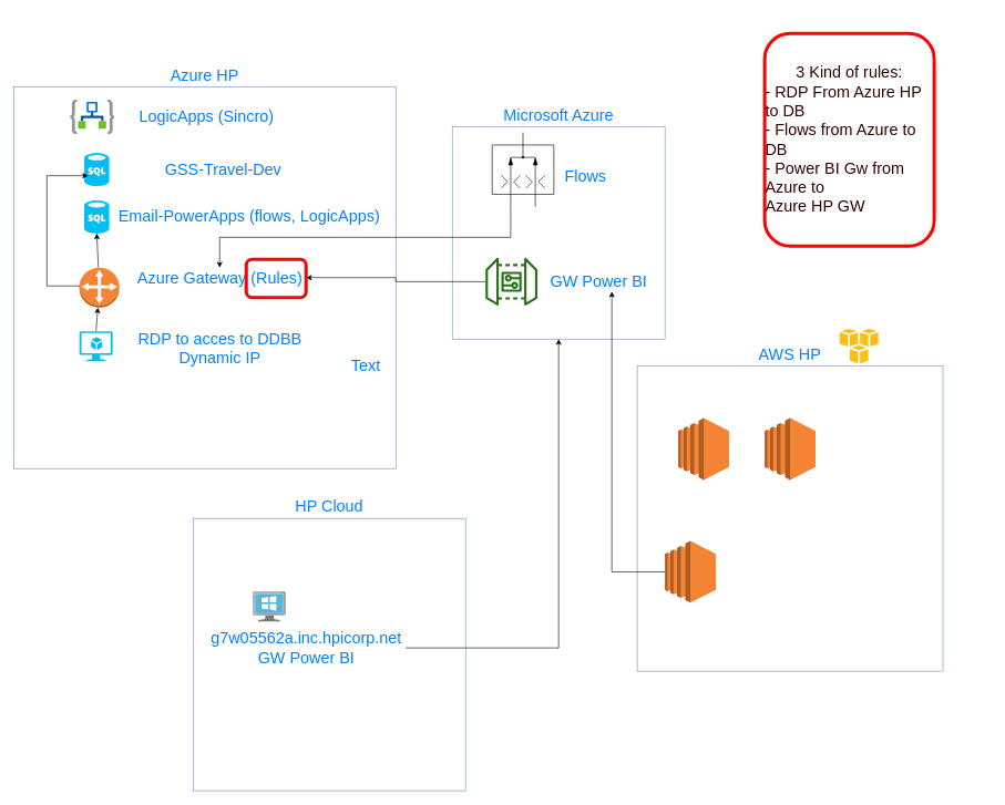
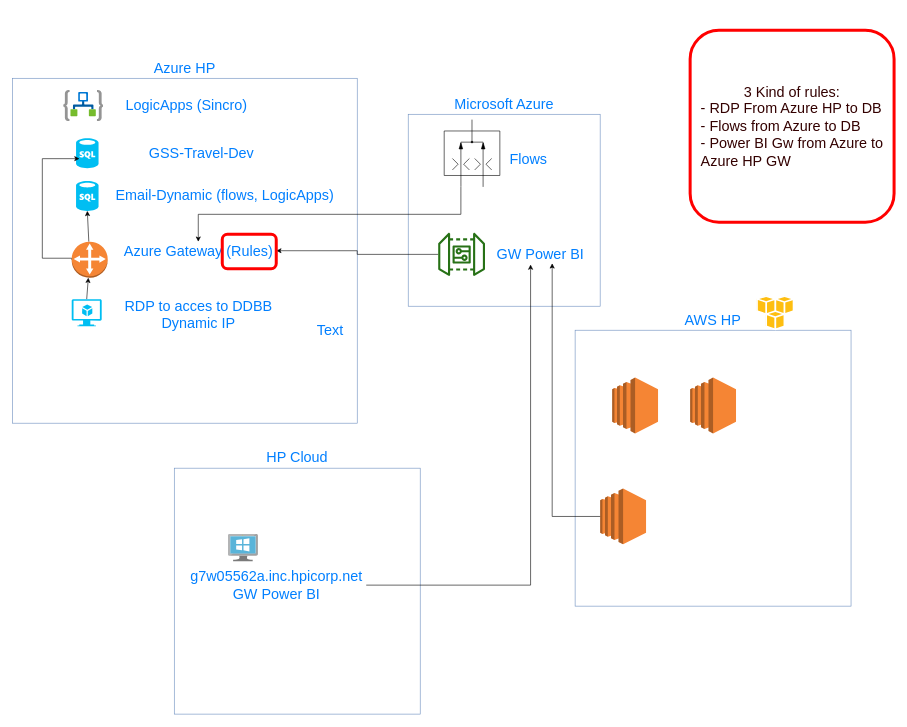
  <mxCell id="0" />
  <mxCell id="1" parent="0" />
  <mxCell id="2" value="" style="verticalLabelPosition=bottom;html=1;verticalAlign=top;align=center;strokeColor=none;fillColor=#00BEF2;shape=mxgraph.azure.sql_database;" vertex="1" parent="1"><mxGeometry x="126.25" y="230" width="37.5" height="50" as="geometry" /></mxCell>
  <mxCell id="3" style="edgeStyle=none;rounded=0;orthogonalLoop=1;jettySize=auto;html=1;exitX=0.5;exitY=0;exitDx=0;exitDy=0;exitPerimeter=0;fontSize=24;fontColor=#007FFF;" edge="1" parent="1" source="5" target="32"><mxGeometry relative="1" as="geometry" /></mxCell>
  <mxCell id="4" style="edgeStyle=orthogonalEdgeStyle;rounded=0;orthogonalLoop=1;jettySize=auto;html=1;entryX=0.153;entryY=0.68;entryDx=0;entryDy=0;entryPerimeter=0;fontSize=24;fontColor=#007FFF;exitX=0;exitY=0.5;exitDx=0;exitDy=0;exitPerimeter=0;" edge="1" parent="1" source="32" target="2"><mxGeometry relative="1" as="geometry"><Array as="points"><mxPoint x="119" y="430" /><mxPoint x="70" y="430" /><mxPoint x="70" y="264" /></Array></mxGeometry></mxCell>
  <mxCell id="5" value="" style="verticalLabelPosition=bottom;html=1;verticalAlign=top;align=center;strokeColor=none;fillColor=#00BEF2;shape=mxgraph.azure.virtual_machine_feature;pointerEvents=1;" vertex="1" parent="1"><mxGeometry x="119" y="498.3" width="50" height="45" as="geometry" /></mxCell>
  <mxCell id="6" value="" style="aspect=fixed;html=1;points=[];align=center;image;fontSize=12;image=img/lib/azure2/iot/Logic_Apps.svg;" vertex="1" parent="1"><mxGeometry x="105.25" y="150" width="67" height="52" as="geometry" /></mxCell>
  <mxCell id="7" value="Azure HP" style="whiteSpace=wrap;html=1;aspect=fixed;strokeColor=#6c8ebf;fillColor=none;labelPosition=center;verticalLabelPosition=top;align=center;verticalAlign=bottom;fontColor=#007FFF;fontSize=24;" vertex="1" parent="1"><mxGeometry x="20" y="130" width="575" height="575" as="geometry" /></mxCell>
  <mxCell id="8" value="HP Cloud" style="whiteSpace=wrap;html=1;aspect=fixed;strokeColor=#6c8ebf;fillColor=none;labelPosition=center;verticalLabelPosition=top;align=center;verticalAlign=bottom;fontColor=#007FFF;fontSize=24;" vertex="1" parent="1"><mxGeometry x="290" y="780" width="410" height="410" as="geometry" /></mxCell>
  <mxCell id="9" value="AWS HP" style="whiteSpace=wrap;html=1;aspect=fixed;strokeColor=#6c8ebf;fillColor=none;labelPosition=center;verticalLabelPosition=top;align=center;verticalAlign=bottom;fontColor=#007FFF;fontSize=24;" vertex="1" parent="1"><mxGeometry x="958.25" y="550" width="460" height="460" as="geometry" /></mxCell>
  <mxCell id="10" value="" style="aspect=fixed;html=1;points=[];align=center;image;fontSize=12;image=img/lib/mscae/VirtualMachineWindows.svg;fillColor=none;" vertex="1" parent="1"><mxGeometry x="380" y="890" width="50" height="46" as="geometry" /></mxCell>
  <mxCell id="11" value="" style="outlineConnect=0;dashed=0;verticalLabelPosition=bottom;verticalAlign=top;align=center;html=1;shape=mxgraph.aws3.ec2;fillColor=#F58534;gradientColor=none;fontSize=24;fontColor=#007FFF;" vertex="1" parent="1"><mxGeometry x="1150" y="629" width="76.5" height="93" as="geometry" /></mxCell>
  <mxCell id="12" value="" style="outlineConnect=0;dashed=0;verticalLabelPosition=bottom;verticalAlign=top;align=center;html=1;shape=mxgraph.aws3.ec2;fillColor=#F58534;gradientColor=none;fontSize=24;fontColor=#007FFF;" vertex="1" parent="1"><mxGeometry x="1020" y="629" width="76.5" height="93" as="geometry" /></mxCell>
  <mxCell id="13" value="" style="outlineConnect=0;dashed=0;verticalLabelPosition=bottom;verticalAlign=top;align=center;html=1;shape=mxgraph.aws3.ec2;fillColor=#F58534;gradientColor=none;fontSize=24;fontColor=#007FFF;" vertex="1" parent="1"><mxGeometry x="1000" y="814" width="76.5" height="93" as="geometry" /></mxCell>
  <mxCell id="14" value="Microsoft Azure&lt;br&gt;" style="whiteSpace=wrap;html=1;aspect=fixed;strokeColor=#6c8ebf;fillColor=none;labelPosition=center;verticalLabelPosition=top;align=center;verticalAlign=bottom;fontColor=#007FFF;fontSize=24;" vertex="1" parent="1"><mxGeometry x="680" y="190" width="320" height="320" as="geometry" /></mxCell>
  <mxCell id="15" style="edgeStyle=orthogonalEdgeStyle;rounded=0;orthogonalLoop=1;jettySize=auto;html=1;exitX=0.3;exitY=1;exitDx=0;exitDy=0;exitPerimeter=0;fontSize=24;fontColor=#007FFF;" edge="1" parent="1" source="16" target="33"><mxGeometry relative="1" as="geometry" /></mxCell>
  <mxCell id="16" value="" style="verticalLabelPosition=bottom;aspect=fixed;html=1;verticalAlign=top;strokeColor=#000000;fillColor=#000000;align=center;outlineConnect=0;shape=mxgraph.fluid_power.x10690;points=[[0.5,0,0],[0.3,1,0],[0.7,1,0]];fontSize=24;fontColor=#007FFF;" vertex="1" parent="1"><mxGeometry x="740" y="198.92" width="92.78" height="112.16" as="geometry" /></mxCell>
  <mxCell id="17" value="" style="shape=image;html=1;verticalAlign=top;verticalLabelPosition=bottom;labelBackgroundColor=#ffffff;imageAspect=0;aspect=fixed;image=https://cdn4.iconfinder.com/data/icons/flat-brand-logo-2/512/hp-128.png;fillColor=none;fontSize=24;fontColor=#007FFF;" vertex="1" parent="1"><mxGeometry x="376" y="722" width="58" height="58" as="geometry" /></mxCell>
  <mxCell id="18" value="" style="dashed=0;outlineConnect=0;html=1;align=center;labelPosition=center;verticalLabelPosition=bottom;verticalAlign=top;shape=mxgraph.weblogos.aws;fillColor=none;fontSize=24;fontColor=#007FFF;" vertex="1" parent="1"><mxGeometry x="1260" y="491.6" width="63.6" height="58.4" as="geometry" /></mxCell>
  <mxCell id="19" value="" style="shape=image;html=1;verticalAlign=top;verticalLabelPosition=bottom;labelBackgroundColor=#ffffff;imageAspect=0;aspect=fixed;image=https://cdn3.iconfinder.com/data/icons/logos-brands-3/24/logo_brand_brands_logos_microsoft_store_windows-128.png;fillColor=none;fontSize=24;fontColor=#007FFF;" vertex="1" parent="1"><mxGeometry x="930" y="98" width="78" height="78" as="geometry" /></mxCell>
  <mxCell id="20" value="" style="shape=image;html=1;verticalAlign=top;verticalLabelPosition=bottom;labelBackgroundColor=#ffffff;imageAspect=0;aspect=fixed;image=https://cdn3.iconfinder.com/data/icons/logos-brands-3/24/logo_brand_brands_logos_microsoft_store_windows-128.png;fillColor=none;fontSize=24;fontColor=#007FFF;" vertex="1" parent="1"><mxGeometry x="20" y="20" width="78" height="78" as="geometry" /></mxCell>
  <mxCell id="21" value="" style="shape=image;html=1;verticalAlign=top;verticalLabelPosition=bottom;labelBackgroundColor=#ffffff;imageAspect=0;aspect=fixed;image=https://cdn4.iconfinder.com/data/icons/flat-brand-logo-2/512/hp-128.png;fillColor=none;fontSize=24;fontColor=#007FFF;" vertex="1" parent="1"><mxGeometry x="116" y="30" width="58" height="58" as="geometry" /></mxCell>
  <mxCell id="22" value="" style="shape=image;html=1;verticalAlign=top;verticalLabelPosition=bottom;labelBackgroundColor=#ffffff;imageAspect=0;aspect=fixed;image=https://cdn4.iconfinder.com/data/icons/flat-brand-logo-2/512/hp-128.png;fillColor=none;fontSize=24;fontColor=#007FFF;" vertex="1" parent="1"><mxGeometry x="1340" y="491.6" width="58" height="58" as="geometry" /></mxCell>
- <mxCell id="23" style="edgeStyle=orthogonalEdgeStyle;rounded=0;orthogonalLoop=1;jettySize=auto;html=1;fontSize=24;fontColor=#007FFF;" edge="1" parent="1" source="24" target="14"><mxGeometry relative="1" as="geometry" /></mxCell>
+ <mxCell id="23" style="edgeStyle=orthogonalEdgeStyle;rounded=0;orthogonalLoop=1;jettySize=auto;html=1;entryX=0.4;entryY=1.067;entryDx=0;entryDy=0;entryPerimeter=0;fontSize=24;fontColor=#007FFF;" edge="1" parent="1" source="24" target="37"><mxGeometry relative="1" as="geometry" /></mxCell>
  <mxCell id="24" value="g7w05562a.inc.hpicorp.net&lt;br&gt;GW Power BI" style="text;html=1;resizable=0;autosize=1;align=center;verticalAlign=middle;points=[];fillColor=none;strokeColor=none;rounded=0;fontSize=24;fontColor=#007FFF;" vertex="1" parent="1"><mxGeometry x="310" y="945" width="300" height="60" as="geometry" /></mxCell>
  <mxCell id="25" value="RDP to acces to DDBB&lt;br&gt;Dynamic IP" style="text;html=1;resizable=0;autosize=1;align=center;verticalAlign=middle;points=[];fillColor=none;strokeColor=none;rounded=0;fontSize=24;fontColor=#007FFF;" vertex="1" parent="1"><mxGeometry x="200" y="494" width="260" height="60" as="geometry" /></mxCell>
  <mxCell id="26" value="" style="verticalLabelPosition=bottom;html=1;verticalAlign=top;align=center;strokeColor=none;fillColor=#00BEF2;shape=mxgraph.azure.sql_database;" vertex="1" parent="1"><mxGeometry x="126.25" y="301.08" width="37.5" height="50" as="geometry" /></mxCell>
  <mxCell id="27" value="LogicApps (Sincro)" style="text;html=1;resizable=0;autosize=1;align=center;verticalAlign=middle;points=[];fillColor=none;strokeColor=none;rounded=0;fontSize=24;fontColor=#007FFF;" vertex="1" parent="1"><mxGeometry x="200" y="160" width="220" height="30" as="geometry" /></mxCell>
  <mxCell id="28" value="GSS-Travel-Dev" style="text;html=1;resizable=0;autosize=1;align=center;verticalAlign=middle;points=[];fillColor=none;strokeColor=none;rounded=0;fontSize=24;fontColor=#007FFF;" vertex="1" parent="1"><mxGeometry x="240" y="240" width="190" height="30" as="geometry" /></mxCell>
- <mxCell id="29" value="Email-PowerApps (flows, LogicApps)" style="text;html=1;resizable=0;autosize=1;align=center;verticalAlign=middle;points=[];fillColor=none;strokeColor=none;rounded=0;fontSize=24;fontColor=#007FFF;" vertex="1" parent="1"><mxGeometry x="169" y="311.08" width="410" height="30" as="geometry" /></mxCell>
+ <mxCell id="29" value="Email-Dynamic (flows, LogicApps)" style="text;html=1;resizable=0;autosize=1;align=center;verticalAlign=middle;points=[];fillColor=none;strokeColor=none;rounded=0;fontSize=24;fontColor=#007FFF;" vertex="1" parent="1"><mxGeometry x="169" y="311.08" width="410" height="30" as="geometry" /></mxCell>
  <mxCell id="30" style="edgeStyle=orthogonalEdgeStyle;rounded=0;orthogonalLoop=1;jettySize=auto;html=1;entryX=0.625;entryY=1;entryDx=0;entryDy=0;entryPerimeter=0;fontSize=24;fontColor=#007FFF;" edge="1" parent="1" source="13" target="37"><mxGeometry relative="1" as="geometry" /></mxCell>
  <mxCell id="31" style="edgeStyle=none;rounded=0;orthogonalLoop=1;jettySize=auto;html=1;entryX=0.5;entryY=1;entryDx=0;entryDy=0;entryPerimeter=0;fontSize=24;fontColor=#007FFF;" edge="1" parent="1" source="32" target="26"><mxGeometry relative="1" as="geometry" /></mxCell>
  <mxCell id="32" value="" style="outlineConnect=0;dashed=0;verticalLabelPosition=bottom;verticalAlign=top;align=center;html=1;shape=mxgraph.aws3.customer_gateway;fillColor=#F58534;gradientColor=none;fontSize=24;fontColor=#007FFF;" vertex="1" parent="1"><mxGeometry x="119" y="402.5" width="60" height="60" as="geometry" /></mxCell>
  <mxCell id="33" value="Azure Gateway (Rules)" style="text;html=1;resizable=0;autosize=1;align=center;verticalAlign=middle;points=[];fillColor=none;strokeColor=none;rounded=0;fontSize=24;fontColor=#007FFF;" vertex="1" parent="1"><mxGeometry x="200" y="402.5" width="260" height="30" as="geometry" /></mxCell>
  <mxCell id="34" value="Flows" style="text;html=1;resizable=0;autosize=1;align=center;verticalAlign=middle;points=[];fillColor=none;strokeColor=none;rounded=0;fontSize=24;fontColor=#007FFF;" vertex="1" parent="1"><mxGeometry x="840" y="250" width="80" height="30" as="geometry" /></mxCell>
  <mxCell id="35" style="edgeStyle=orthogonalEdgeStyle;rounded=0;orthogonalLoop=1;jettySize=auto;html=1;fontSize=24;fontColor=#007FFF;" edge="1" parent="1" source="36" target="33"><mxGeometry relative="1" as="geometry" /></mxCell>
  <mxCell id="36" value="" style="outlineConnect=0;fontColor=#232F3E;gradientColor=none;fillColor=#277116;strokeColor=none;dashed=0;verticalLabelPosition=bottom;verticalAlign=top;align=center;html=1;fontSize=12;fontStyle=0;aspect=fixed;pointerEvents=1;shape=mxgraph.aws4.iot_device_gateway;" vertex="1" parent="1"><mxGeometry x="730" y="384.5" width="78" height="78" as="geometry" /></mxCell>
  <mxCell id="37" value="GW Power BI" style="text;html=1;resizable=0;autosize=1;align=center;verticalAlign=middle;points=[];fillColor=none;strokeColor=none;rounded=0;fontSize=24;fontColor=#007FFF;" vertex="1" parent="1"><mxGeometry x="820" y="408.5" width="160" height="30" as="geometry" /></mxCell>
  <mxCell id="38" value="Text" style="text;html=1;strokeColor=none;fillColor=none;align=center;verticalAlign=middle;whiteSpace=wrap;rounded=0;fontSize=24;fontColor=#007FFF;" vertex="1" parent="1"><mxGeometry x="530" y="540" width="40" height="20" as="geometry" /></mxCell>
  <mxCell id="39" value="" style="rounded=1;whiteSpace=wrap;html=1;strokeColor=#FF0000;strokeWidth=5;fillColor=none;fontSize=24;fontColor=#FF3333;" vertex="1" parent="1"><mxGeometry x="370" y="390" width="90" height="57.5" as="geometry" /></mxCell>
- <mxCell id="40" value="&lt;font color=&quot;#330000&quot;&gt;3 Kind of rules:&lt;br&gt;&lt;/font&gt;&lt;div style=&quot;text-align: left&quot;&gt;&lt;span&gt;&lt;font color=&quot;#330000&quot;&gt;- RDP From Azure HP to DB&lt;/font&gt;&lt;/span&gt;&lt;/div&gt;&lt;div style=&quot;text-align: left&quot;&gt;&lt;span&gt;&lt;font color=&quot;#330000&quot;&gt;- Flows from Azure to DB&lt;/font&gt;&lt;/span&gt;&lt;/div&gt;&lt;div style=&quot;text-align: left&quot;&gt;&lt;span&gt;&lt;font color=&quot;#330000&quot;&gt;- Power BI Gw from Azure to&lt;/font&gt;&lt;/span&gt;&lt;/div&gt;&lt;div style=&quot;text-align: left&quot;&gt;&lt;span&gt;&lt;font color=&quot;#330000&quot;&gt;Azure HP GW&lt;/font&gt;&lt;/span&gt;&lt;/div&gt;" style="rounded=1;whiteSpace=wrap;html=1;strokeColor=#FF0000;strokeWidth=5;fillColor=none;fontSize=24;fontColor=#FF3333;" vertex="1" parent="1"><mxGeometry x="1150" y="50" width="255" height="320" as="geometry" /></mxCell>
+ <mxCell id="40" value="&lt;font color=&quot;#330000&quot;&gt;3 Kind of rules:&lt;br&gt;&lt;/font&gt;&lt;div style=&quot;text-align: left&quot;&gt;&lt;span&gt;&lt;font color=&quot;#330000&quot;&gt;- RDP From Azure HP to DB&lt;/font&gt;&lt;/span&gt;&lt;/div&gt;&lt;div style=&quot;text-align: left&quot;&gt;&lt;span&gt;&lt;font color=&quot;#330000&quot;&gt;- Flows from Azure to DB&lt;/font&gt;&lt;/span&gt;&lt;/div&gt;&lt;div style=&quot;text-align: left&quot;&gt;&lt;span&gt;&lt;font color=&quot;#330000&quot;&gt;- Power BI Gw from Azure to&lt;/font&gt;&lt;/span&gt;&lt;/div&gt;&lt;div style=&quot;text-align: left&quot;&gt;&lt;span&gt;&lt;font color=&quot;#330000&quot;&gt;Azure HP GW&lt;/font&gt;&lt;/span&gt;&lt;/div&gt;" style="rounded=1;whiteSpace=wrap;html=1;strokeColor=#FF0000;strokeWidth=5;fillColor=none;fontSize=24;fontColor=#FF3333;" vertex="1" parent="1"><mxGeometry x="1150" y="50" width="340" height="320" as="geometry" /></mxCell>
